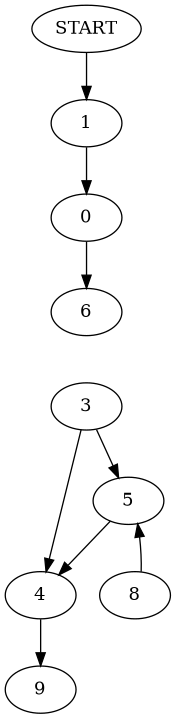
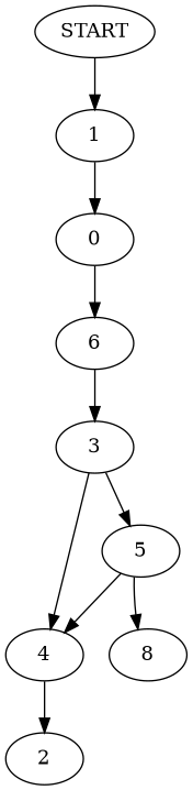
  digraph {
    n1 [label=START]
    1
    n3 [label=0]
    6
    3
    4
    5
-   9
+   9 [label=2]
    8
    n1 -> 1
    1 -> n3
    n3 -> 6
+   6 -> 3
    3 -> 4
    3 -> 5
    4 -> 9
    5 -> 4
-   8 -> 5
+   5 -> 8
  }
